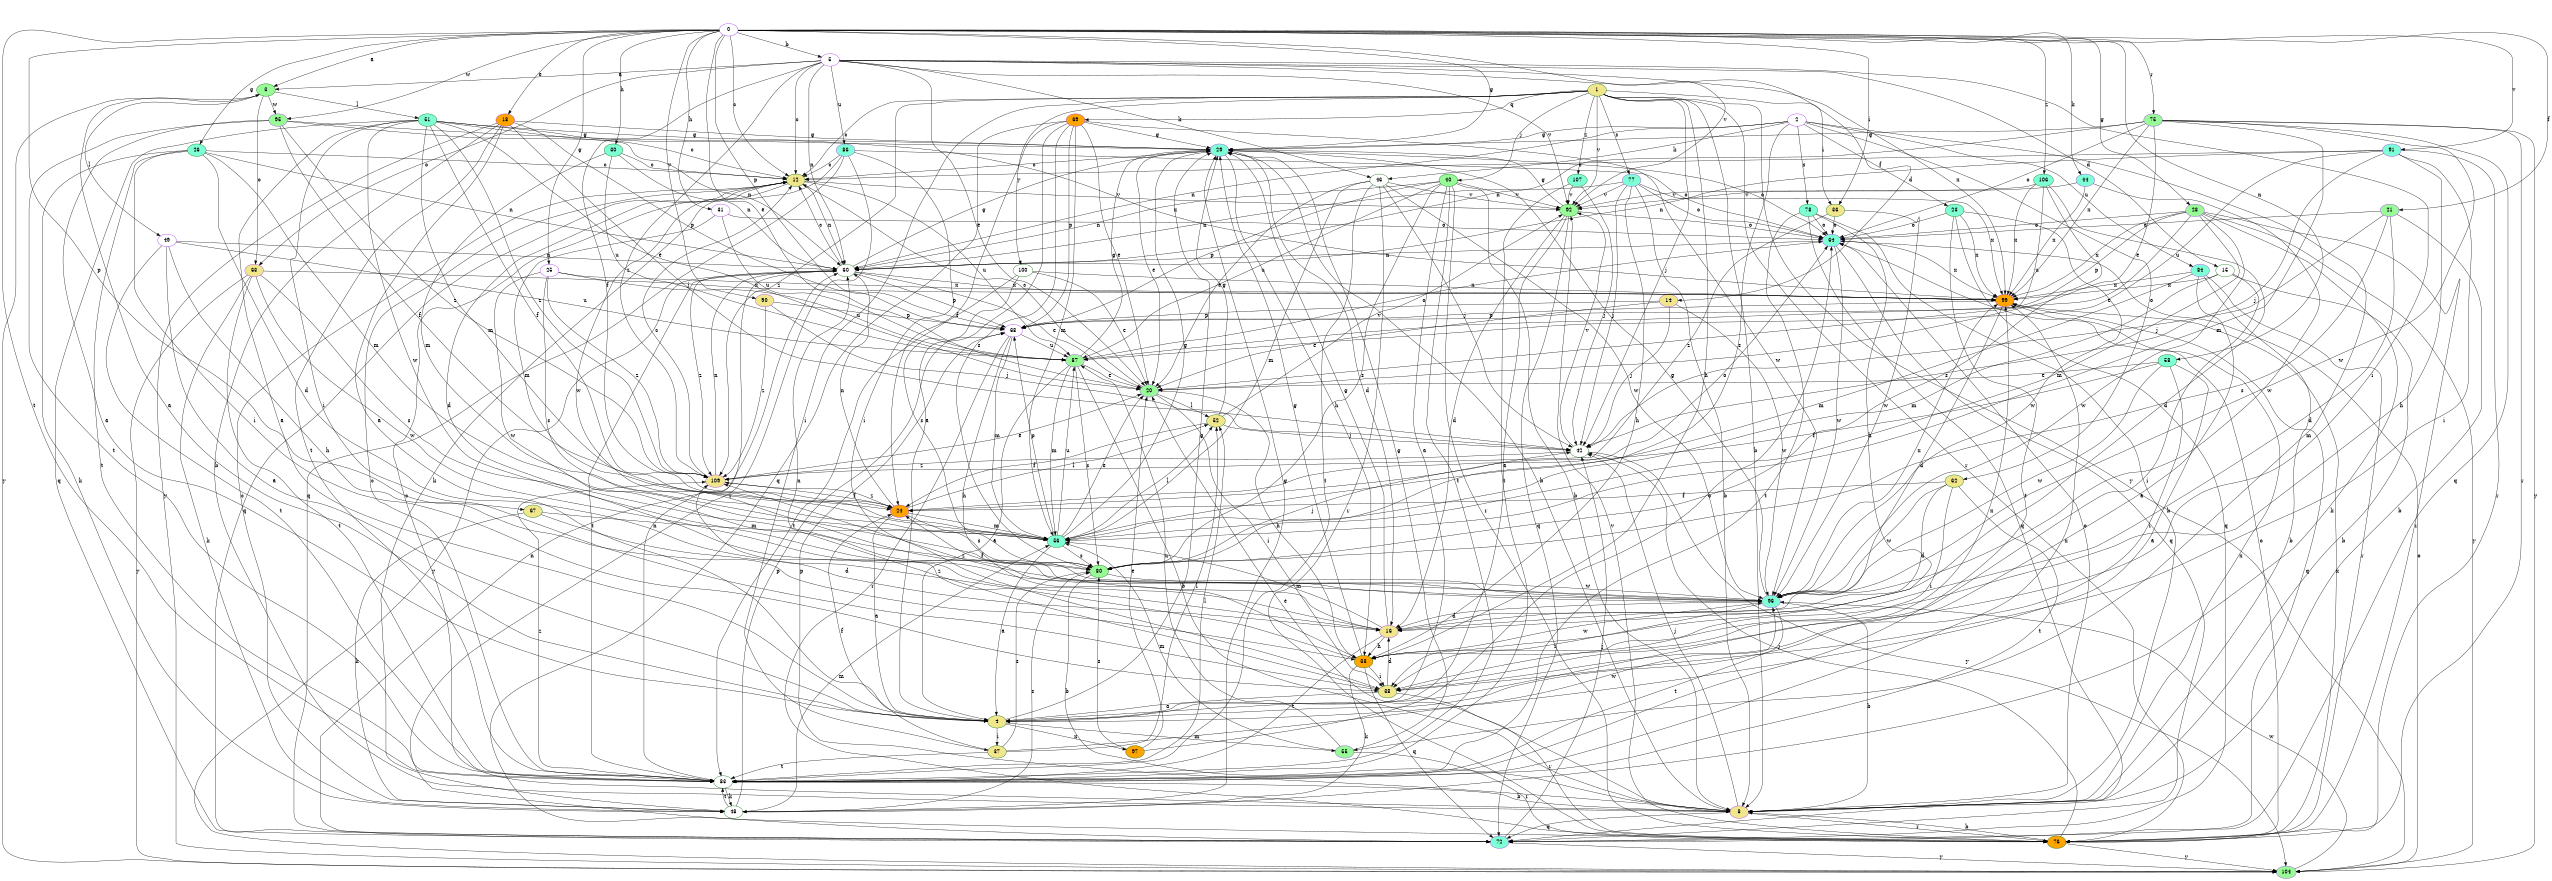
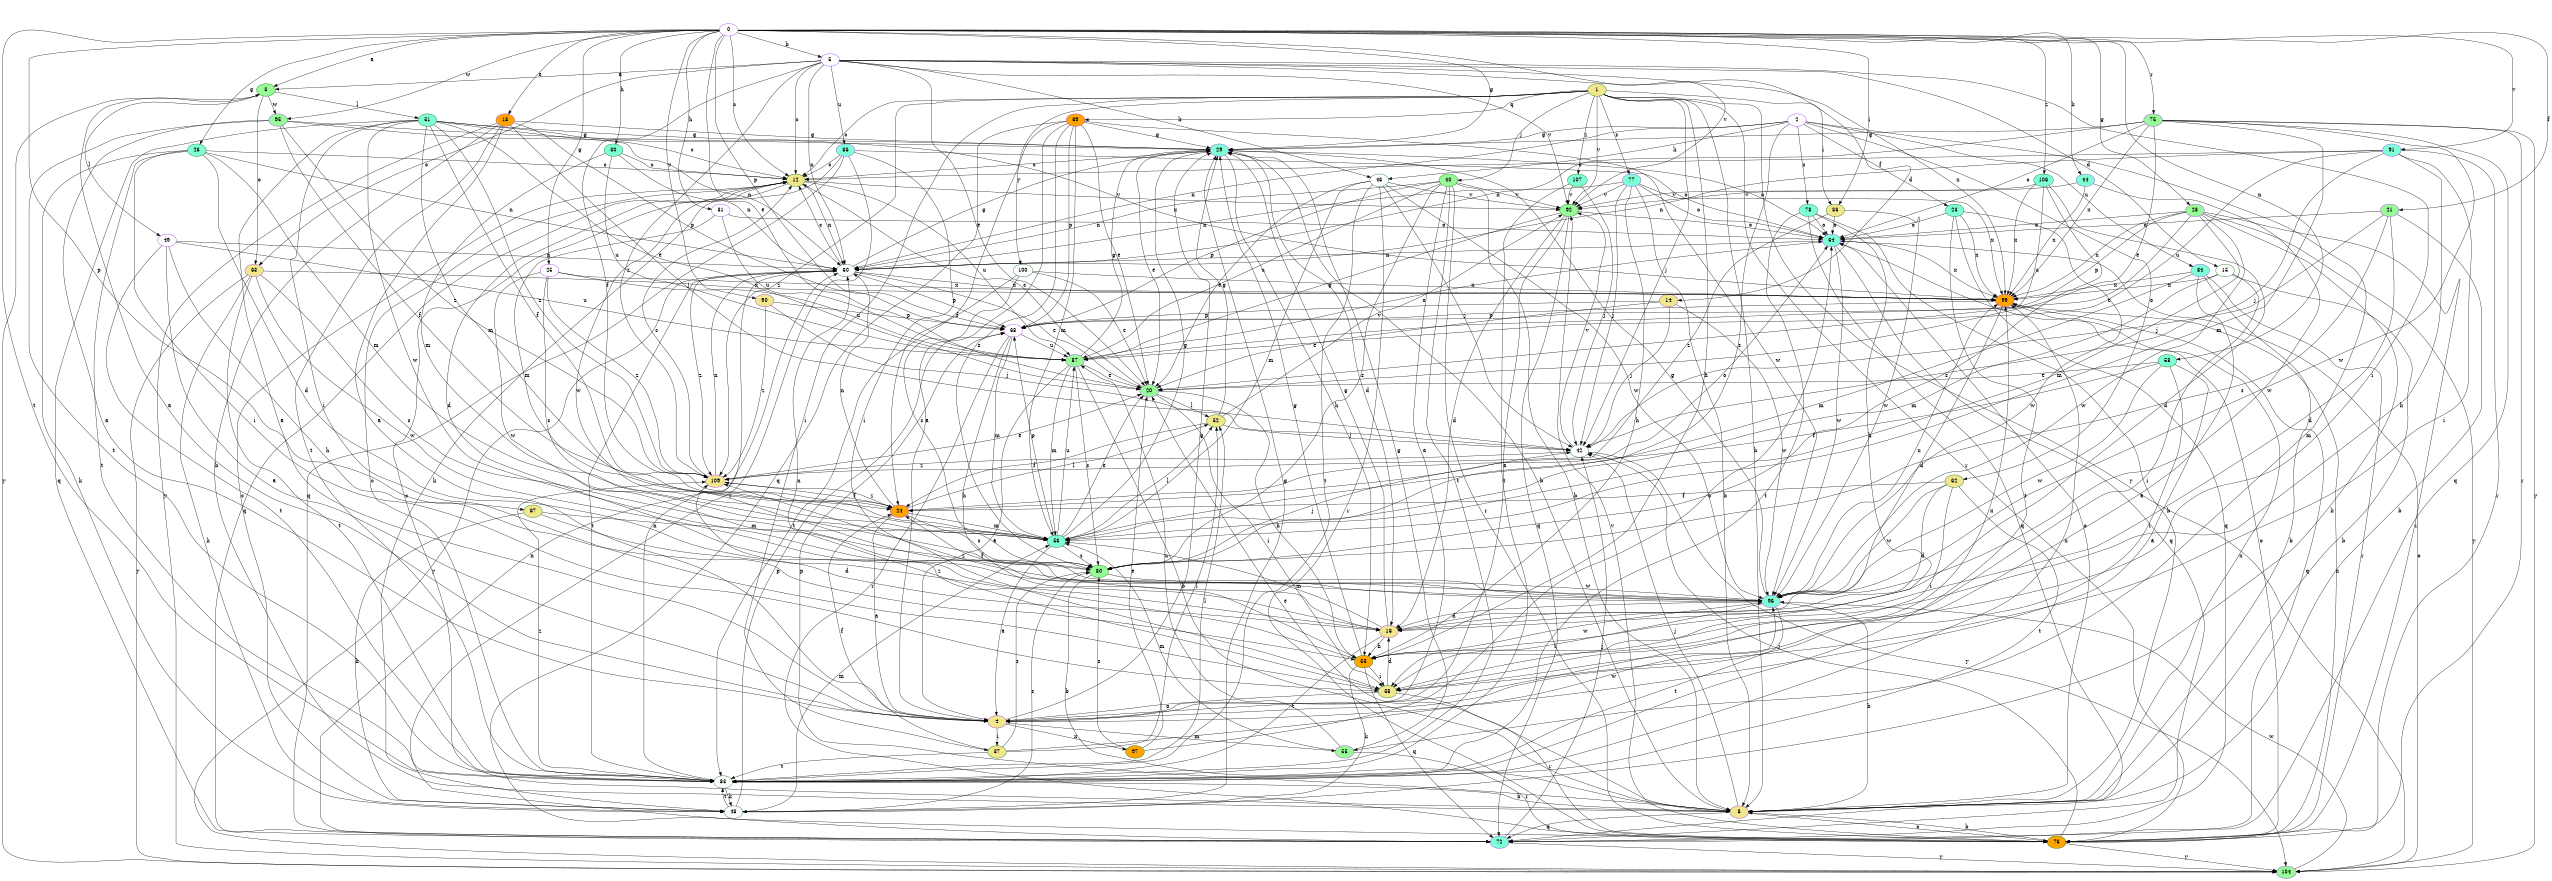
  strict digraph {
    node [color=purple fillcolor=aquamarine style=filled]
    0 [fillcolor=white]
    3 [color=darkgreen fillcolor=palegreen]
    5 [fillcolor=white]
    12 [color=darkgreen fillcolor=khaki]
    18 [fillcolor=orange]
    20 [fillcolor=palegreen]
    21 [fillcolor=palegreen]
    25 [fillcolor=white]
    26 [color=darkgreen]
    28 [fillcolor=palegreen]
    29
    30 [color=darkgreen]
    31 [fillcolor=white]
    36 [color=darkgreen fillcolor=khaki]
    44
    58 [color=darkgreen]
    67 [color=darkgreen fillcolor=khaki]
    68 [fillcolor=white]
    75 [fillcolor=palegreen]
    83 [color=darkgreen fillcolor=white]
    90 [fillcolor=khaki]
    91
    92 [color=darkgreen fillcolor=palegreen]
    95 [fillcolor=palegreen]
    106 [color=darkgreen]
    104 [fillcolor=palegreen]
    49 [fillcolor=white]
    51 [color=darkgreen]
    63 [fillcolor=khaki]
    109 [fillcolor=khaki]
    46 [color=darkgreen fillcolor=white]
    60 [color=darkgreen fillcolor=white]
    99 [fillcolor=orange]
    14 [fillcolor=khaki]
    15 [color=darkgreen fillcolor=white]
    24 [fillcolor=orange]
    38 [color=darkgreen fillcolor=khaki]
    86
    72
    16 [fillcolor=khaki]
    87 [fillcolor=palegreen]
    96
    8 [fillcolor=khaki]
    42 [color=darkgreen fillcolor=white]
-   4 [color=darkgreen fillcolor=khaki]
+   4 [fillcolor=khaki]
    33 [color=darkgreen fillcolor=orange]
    52 [color=darkgreen fillcolor=khaki]
    80 [color=darkgreen fillcolor=palegreen]
    64
    56 [color=darkgreen]
    48 [color=darkgreen fillcolor=white]
    76 [color=darkgreen fillcolor=orange]
    1 [color=darkgreen fillcolor=khaki]
    37 [color=darkgreen fillcolor=khaki]
    40 [color=darkgreen fillcolor=palegreen]
    69 [fillcolor=orange]
    77
    100 [color=darkgreen fillcolor=white]
    107 [color=darkgreen]
    2 [fillcolor=white]
    23 [color=darkgreen]
    55 [fillcolor=palegreen]
    62 [color=darkgreen fillcolor=khaki]
    78 [color=darkgreen]
    84
    97 [color=darkgreen fillcolor=orange]
    0 -> 3 [label=a]
    0 -> 5 [label=b]
    0 -> 12 [label=c]
    0 -> 18 [label=e]
    0 -> 20 [label=e]
    0 -> 21 [label=f]
    0 -> 25 [label=g]
    0 -> 26 [label=g]
    0 -> 28 [label=g]
    0 -> 29 [label=g]
    0 -> 30 [label=h]
    0 -> 31 [label=h]
    0 -> 36 [label=i]
    0 -> 44 [label=k]
    0 -> 58 [label=n]
    0 -> 67 [label=p]
    0 -> 68 [label=p]
    0 -> 75 [label=r]
    0 -> 83 [label=t]
    0 -> 90 [label=v]
    0 -> 91 [label=v]
    0 -> 92 [label=v]
    0 -> 95 [label=w]
    0 -> 106 [label=z]
    3 -> 95 [label=w]
    3 -> 104 [label=y]
    3 -> 49 [label=l]
    3 -> 51 [label=l]
    3 -> 63 [label=o]
    5 -> 3 [label=a]
    5 -> 12 [label=c]
    5 -> 20 [label=e]
    5 -> 92 [label=v]
    5 -> 63 [label=o]
    5 -> 109 [label=z]
    5 -> 46 [label=k]
    5 -> 60 [label=n]
    5 -> 99 [label=x]
    5 -> 14 [label=d]
    5 -> 15 [label=d]
    5 -> 24 [label=f]
    5 -> 38 [label=i]
    5 -> 86 [label=u]
    12 -> 92 [label=v]
    12 -> 60 [label=n]
    12 -> 72 [label=q]
    12 -> 16 [label=d]
    12 -> 87 [label=u]
    12 -> 96 [label=w]
    18 -> 29 [label=g]
    18 -> 68 [label=p]
    18 -> 83 [label=t]
    18 -> 104 [label=y]
    18 -> 8 [label=b]
    18 -> 42 [label=j]
    18 -> 4 [label=a]
    20 -> 12 [label=c]
    20 -> 38 [label=i]
    20 -> 33 [label=h]
    20 -> 52 [label=l]
    21 -> 16 [label=d]
    21 -> 8 [label=b]
    21 -> 42 [label=j]
    21 -> 80 [label=s]
    21 -> 64 [label=o]
    25 -> 109 [label=z]
    25 -> 99 [label=x]
    25 -> 87 [label=u]
    25 -> 96 [label=w]
    25 -> 80 [label=s]
    26 -> 12 [label=c]
    26 -> 83 [label=t]
    26 -> 60 [label=n]
    26 -> 38 [label=i]
    26 -> 16 [label=d]
    26 -> 56 [label=m]
    26 -> 48 [label=k]
    28 -> 20 [label=e]
    28 -> 68 [label=p]
    28 -> 104 [label=y]
    28 -> 99 [label=x]
    28 -> 96 [label=w]
    28 -> 64 [label=o]
    28 -> 56 [label=m]
    28 -> 48 [label=k]
    28 -> 76 [label=r]
    29 -> 12 [label=c]
    29 -> 20 [label=e]
    29 -> 16 [label=d]
    29 -> 8 [label=b]
    29 -> 33 [label=h]
    29 -> 64 [label=o]
    30 -> 12 [label=c]
    30 -> 60 [label=n]
    30 -> 87 [label=u]
    30 -> 56 [label=m]
    31 -> 87 [label=u]
    31 -> 64 [label=o]
    31 -> 56 [label=m]
    36 -> 109 [label=z]
    36 -> 96 [label=w]
    36 -> 64 [label=o]
    44 -> 92 [label=v]
    44 -> 99 [label=x]
    44 -> 96 [label=w]
    58 -> 20 [label=e]
    58 -> 24 [label=f]
    58 -> 38 [label=i]
    58 -> 96 [label=w]
    58 -> 4 [label=a]
    67 -> 16 [label=d]
    67 -> 56 [label=m]
    67 -> 48 [label=k]
    68 -> 87 [label=u]
    68 -> 33 [label=h]
    68 -> 56 [label=m]
    68 -> 76 [label=r]
    75 -> 20 [label=e]
    75 -> 29 [label=g]
    75 -> 104 [label=y]
    75 -> 60 [label=n]
    75 -> 99 [label=x]
    75 -> 72 [label=q]
    75 -> 96 [label=w]
    75 -> 64 [label=o]
    75 -> 56 [label=m]
    75 -> 76 [label=r]
    83 -> 12 [label=c]
    83 -> 109 [label=z]
    83 -> 60 [label=n]
    83 -> 99 [label=x]
    83 -> 8 [label=b]
    83 -> 52 [label=l]
    83 -> 48 [label=k]
    90 -> 68 [label=p]
    90 -> 109 [label=z]
    90 -> 42 [label=j]
    91 -> 12 [label=c]
    91 -> 60 [label=n]
    91 -> 38 [label=i]
    91 -> 87 [label=u]
    91 -> 42 [label=j]
    91 -> 33 [label=h]
    91 -> 76 [label=r]
-   92 -> 29 [label=g]
+   92 -> 87 [label=g]
    92 -> 72 [label=q]
    92 -> 16 [label=d]
    92 -> 4 [label=a]
    92 -> 64 [label=o]
    95 -> 29 [label=g]
    95 -> 83 [label=t]
    95 -> 109 [label=z]
    95 -> 60 [label=n]
    95 -> 24 [label=f]
    95 -> 4 [label=a]
    106 -> 92 [label=v]
    106 -> 99 [label=x]
    106 -> 16 [label=d]
    106 -> 87 [label=u]
    106 -> 80 [label=s]
    104 -> 96 [label=w]
    104 -> 64 [label=o]
    49 -> 83 [label=t]
    49 -> 60 [label=n]
    49 -> 87 [label=u]
    49 -> 4 [label=a]
    49 -> 33 [label=h]
    51 -> 12 [label=c]
    51 -> 20 [label=e]
    51 -> 29 [label=g]
    51 -> 109 [label=z]
    51 -> 99 [label=x]
    51 -> 24 [label=f]
    51 -> 38 [label=i]
    51 -> 72 [label=q]
    51 -> 96 [label=w]
    51 -> 4 [label=a]
    51 -> 56 [label=m]
    63 -> 83 [label=t]
    63 -> 104 [label=y]
    63 -> 99 [label=x]
    63 -> 96 [label=w]
    63 -> 80 [label=s]
    63 -> 48 [label=k]
    109 -> 12 [label=c]
    109 -> 20 [label=e]
    109 -> 60 [label=n]
    109 -> 24 [label=f]
    46 -> 20 [label=e]
    46 -> 83 [label=t]
    46 -> 92 [label=v]
    46 -> 96 [label=w]
    46 -> 42 [label=j]
    46 -> 56 [label=m]
    46 -> 76 [label=r]
    60 -> 12 [label=c]
    60 -> 20 [label=e]
    60 -> 29 [label=g]
    60 -> 68 [label=p]
    60 -> 83 [label=t]
    60 -> 104 [label=y]
    60 -> 109 [label=z]
    60 -> 99 [label=x]
    99 -> 68 [label=p]
    99 -> 72 [label=q]
    99 -> 16 [label=d]
    14 -> 20 [label=e]
    14 -> 68 [label=p]
    14 -> 96 [label=w]
    14 -> 42 [label=j]
    15 -> 99 [label=x]
    15 -> 38 [label=i]
    15 -> 8 [label=b]
    15 -> 56 [label=m]
    24 -> 109 [label=z]
    24 -> 60 [label=n]
    24 -> 4 [label=a]
    24 -> 52 [label=l]
    24 -> 80 [label=s]
    24 -> 64 [label=o]
    24 -> 56 [label=m]
    38 -> 60 [label=n]
    38 -> 16 [label=d]
    38 -> 4 [label=a]
    38 -> 76 [label=r]
    86 -> 12 [label=c]
    86 -> 38 [label=i]
    86 -> 72 [label=q]
    86 -> 64 [label=o]
    86 -> 48 [label=k]
    86 -> 76 [label=r]
    72 -> 104 [label=y]
    72 -> 60 [label=n]
    72 -> 42 [label=j]
    16 -> 29 [label=g]
    16 -> 83 [label=t]
    16 -> 109 [label=z]
    16 -> 33 [label=h]
    16 -> 56 [label=m]
    87 -> 20 [label=e]
    87 -> 29 [label=g]
    87 -> 8 [label=b]
    87 -> 4 [label=a]
    87 -> 80 [label=s]
    87 -> 64 [label=o]
    87 -> 56 [label=m]
    96 -> 29 [label=g]
    96 -> 83 [label=t]
    96 -> 99 [label=x]
    96 -> 24 [label=f]
    96 -> 38 [label=i]
    96 -> 16 [label=d]
    96 -> 8 [label=b]
    8 -> 12 [label=c]
    8 -> 20 [label=e]
    8 -> 68 [label=p]
    8 -> 99 [label=x]
    8 -> 72 [label=q]
    8 -> 42 [label=j]
    8 -> 64 [label=o]
-   8 -> 76 [label=r]
+   8 -> 76 [label=c]
    42 -> 92 [label=v]
    42 -> 104 [label=y]
    42 -> 109 [label=z]
    4 -> 3 [label=a]
    4 -> 29 [label=g]
    4 -> 99 [label=x]
    4 -> 37 [label=i]
    4 -> 55 [label=m]
    4 -> 97 [label=x]
    33 -> 29 [label=g]
    33 -> 109 [label=z]
    33 -> 38 [label=i]
    33 -> 72 [label=q]
    33 -> 96 [label=w]
    33 -> 48 [label=k]
    52 -> 29 [label=g]
    52 -> 92 [label=v]
    52 -> 24 [label=f]
    52 -> 42 [label=j]
    80 -> 96 [label=w]
    80 -> 8 [label=b]
    80 -> 42 [label=j]
    64 -> 60 [label=n]
    64 -> 99 [label=x]
    64 -> 72 [label=q]
    64 -> 96 [label=w]
    56 -> 20 [label=e]
    56 -> 29 [label=g]
    56 -> 68 [label=p]
    56 -> 87 [label=u]
    56 -> 4 [label=a]
    56 -> 52 [label=l]
    56 -> 80 [label=s]
    48 -> 12 [label=c]
    48 -> 29 [label=g]
    48 -> 68 [label=p]
    48 -> 83 [label=t]
    48 -> 80 [label=s]
    48 -> 56 [label=m]
    76 -> 92 [label=v]
    76 -> 104 [label=y]
    76 -> 99 [label=x]
    76 -> 8 [label=b]
    76 -> 42 [label=j]
    76 -> 64 [label=o]
    1 -> 12 [label=c]
    1 -> 36 [label=i]
    1 -> 92 [label=v]
    1 -> 104 [label=y]
    1 -> 109 [label=z]
    1 -> 8 [label=b]
    1 -> 42 [label=j]
    1 -> 33 [label=h]
    1 -> 76 [label=r]
    1 -> 37 [label=i]
    1 -> 40 [label=j]
    1 -> 69 [label=q]
    1 -> 77 [label=s]
    1 -> 100 [label=y]
    1 -> 107 [label=z]
    37 -> 83 [label=t]
    37 -> 24 [label=f]
    37 -> 96 [label=w]
    37 -> 52 [label=l]
    37 -> 80 [label=s]
    40 -> 68 [label=p]
    40 -> 83 [label=t]
    40 -> 92 [label=v]
    40 -> 60 [label=n]
    40 -> 87 [label=u]
    40 -> 8 [label=b]
    40 -> 4 [label=a]
    40 -> 80 [label=s]
    40 -> 76 [label=r]
    69 -> 20 [label=e]
    69 -> 29 [label=g]
    69 -> 68 [label=p]
    69 -> 24 [label=f]
    69 -> 72 [label=q]
    69 -> 96 [label=w]
    69 -> 4 [label=a]
    69 -> 80 [label=s]
    69 -> 56 [label=m]
    77 -> 92 [label=v]
    77 -> 60 [label=n]
    77 -> 99 [label=x]
    77 -> 8 [label=b]
    77 -> 42 [label=j]
    77 -> 33 [label=h]
    77 -> 64 [label=o]
    100 -> 20 [label=e]
    100 -> 83 [label=t]
    100 -> 99 [label=x]
    100 -> 80 [label=s]
    107 -> 83 [label=t]
    107 -> 92 [label=v]
    107 -> 42 [label=j]
    2 -> 29 [label=g]
    2 -> 46 [label=k]
    2 -> 60 [label=n]
    2 -> 80 [label=s]
    2 -> 23 [label=f]
    2 -> 55 [label=m]
    2 -> 62 [label=o]
    2 -> 78 [label=s]
    2 -> 84 [label=u]
    23 -> 83 [label=t]
    23 -> 99 [label=x]
    23 -> 72 [label=q]
    23 -> 96 [label=w]
    23 -> 64 [label=o]
    55 -> 29 [label=g]
    55 -> 87 [label=u]
    55 -> 56 [label=m]
    55 -> 76 [label=r]
    62 -> 83 [label=t]
    62 -> 24 [label=f]
    62 -> 38 [label=i]
    62 -> 16 [label=d]
    62 -> 96 [label=w]
    78 -> 83 [label=t]
    78 -> 72 [label=q]
    78 -> 8 [label=b]
    78 -> 33 [label=h]
    78 -> 64 [label=o]
    84 -> 99 [label=x]
    84 -> 8 [label=b]
    84 -> 4 [label=a]
    84 -> 56 [label=m]
    84 -> 76 [label=r]
    97 -> 20 [label=e]
    97 -> 80 [label=s]
    97 -> 64 [label=o]
  }
